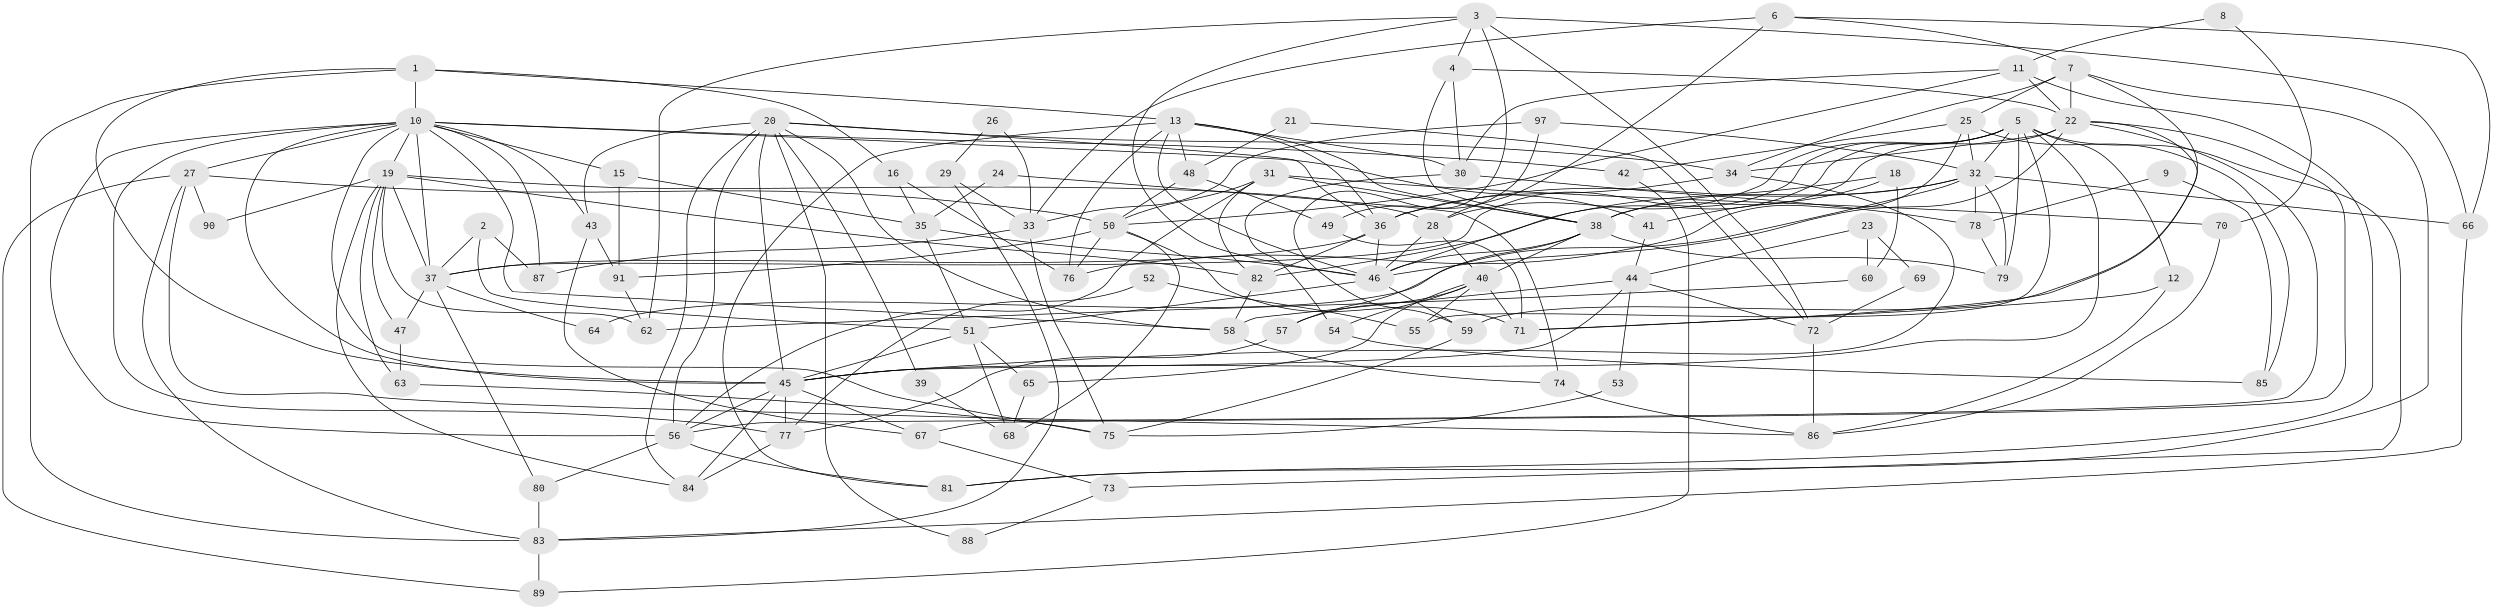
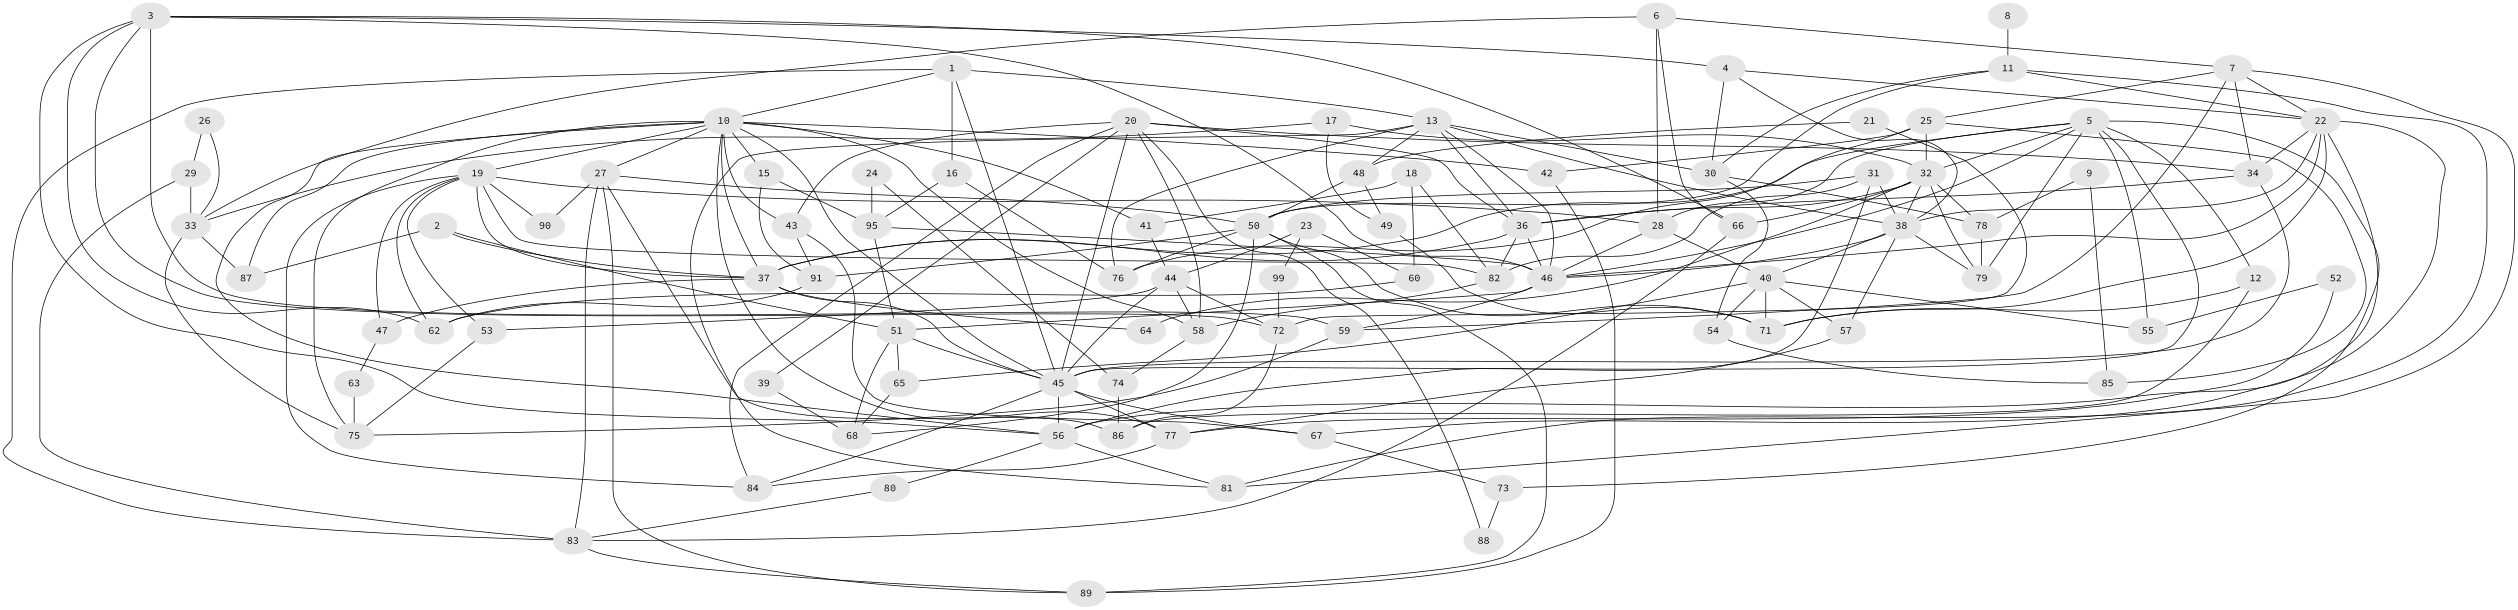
  graph {
    fontname="Source Code Pro"
    node [color=gray90 fontname="Source Code Pro" style=filled]
    edge [fontname="Source Code Pro" weight=1.0]
    1
    10
    13
    16
    45
    83
    58
    37
    87
    56
    15
    19
    27
    41
    42
    43
    75
    77
    46
    38
    81
    30
    36
    48
    76
-   35
+   35 [label=95]
    84
    67
    74
    89
    2
    51
    47
    64
    68
    65
    3
    4
    59
    62
    66
    72
    22
    80
    86
    34
    71
    79
    40
    57
    5
    12
    28
    32
    55
    73
    78
    88
    6
    7
    33
    25
    85
    8
    11
-   70
    50
    9
    n69 [label=91]
    82
    53
    90
    44
    54
    49
    21
-   17 [label=97]
+   17
    18
    60
    63
    20
    39
    23
-   69
+   69 [label=99]
    24
    26
    29
    31
    52
    1 -- 10
    1 -- 13
    1 -- 16
    1 -- 45
    1 -- 83
    10 -- 45 [weight=2.0]
    10 -- 58
    10 -- 37
    10 -- 87
    10 -- 56
    10 -- 15
    10 -- 19
    10 -- 27
    10 -- 41
    10 -- 42
    10 -- 43
    10 -- 75
    10 -- 77
    13 -- 46
    13 -- 38 [weight=2.0]
    13 -- 81
    13 -- 30
    13 -- 36
    13 -- 48
    13 -- 76 [weight=2.0]
    16 -- 76
    16 -- 35
    45 -- 56
    45 -- 77
    45 -- 84
    45 -- 67
    83 -- 89
    58 -- 74
-   37 -- 80
+   37 -- 45
    37 -- 47
    37 -- 64
    56 -- 81
    56 -- 80
    15 -- 35
    15 -- n69
    19 -- 37
    19 -- 84
    19 -- 47
    19 -- 62
    19 -- 28
    19 -- 82
-   19 -- 63
+   19 -- 53
    19 -- 90
    27 -- 83
    27 -- 89
    27 -- 86
    27 -- 50
    27 -- 90
    41 -- 44
    42 -- 89
    43 -- 67
    43 -- n69
    77 -- 84
    46 -- 51
    46 -- 59
    38 -- 46
    38 -- 79
    38 -- 40
    38 -- 57
    30 -- 78
    30 -- 54
    36 -- 37
    36 -- 46
    36 -- 82
    48 -- 50
    48 -- 49
    35 -- 46
    35 -- 51
    67 -- 73
    74 -- 86
    2 -- 37
    2 -- 87
    2 -- 51
    51 -- 45
    51 -- 68
    51 -- 65
    47 -- 63
    65 -- 68
-   20 -- 56
+   3 -- 56
    3 -- 46
    3 -- 4
    3 -- 59
    3 -- 62
    3 -- 66
    3 -- 72
    4 -- 38
    4 -- 30
    4 -- 22
    59 -- 75
    66 -- 83
    72 -- 86
    22 -- 56
    22 -- 46
    22 -- 38
    22 -- 67
    22 -- 34
    22 -- 71
    80 -- 83
    34 -- 45
    34 -- 36
    40 -- 65
    40 -- 71
    40 -- 57
    40 -- 55
    40 -- 54
    57 -- 77
    5 -- 45 [weight=3.0]
    5 -- 37
    5 -- 46
    5 -- 79 [weight=2.0]
    5 -- 12
    5 -- 28
    5 -- 32
    5 -- 55
    5 -- 73
    12 -- 86
    12 -- 71
    28 -- 46
    28 -- 40
    32 -- 38
    32 -- 36
    32 -- 64
    32 -- 66
    32 -- 79
    32 -- 78
    73 -- 88
    78 -- 79
    6 -- 66
    6 -- 28
    6 -- 7
    6 -- 33
    7 -- 81
    7 -- 59
    7 -- 22
    7 -- 34
    7 -- 25
    33 -- 87
    33 -- 75
    25 -- 42
    25 -- 76
    25 -- 32
    25 -- 85
    8 -- 11
-   8 -- 70
    11 -- 81
    11 -- 30
    11 -- 22
    11 -- 50
-   70 -- 86
    50 -- 76
+   50 -- 89
    50 -- 68
    50 -- 71
    50 -- n69
    9 -- 78
    9 -- 85
    n69 -- 62
    82 -- 58
    53 -- 75
    44 -- 45
    44 -- 58
    44 -- 72
    44 -- 53
    54 -- 85
    49 -- 71
    21 -- 48
    21 -- 72
    17 -- 32
    17 -- 33
    17 -- 49
    18 -- 41
    18 -- 82
    18 -- 60
    60 -- 62
    63 -- 75
    20 -- 45
    20 -- 58
    20 -- 43
    20 -- 36
    20 -- 84
    20 -- 34
    20 -- 88
    20 -- 39
    39 -- 68
    23 -- 44
    23 -- 60
    23 -- 69
    69 -- 72
    24 -- 35
    24 -- 74
    26 -- 33
    26 -- 29
    29 -- 83
    29 -- 33
    31 -- 56
    31 -- 38
-   31 -- 70
    31 -- 50
    31 -- 82
    52 -- 77
    52 -- 55
  }
